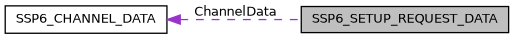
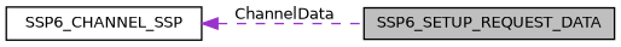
  digraph {
    rankdir=LR
    node [color=black fontname=Helvetica fontsize=10 shape=record style=filled]
    n1 [fillcolor=grey75 fontcolor=black height=0.2 label=SSP6_SETUP_REQUEST_DATA width=0.4]
-   n2 [fillcolor=white height=0.2 label=SSP6_CHANNEL_DATA width=0.4]
+   n2 [fillcolor=white height=0.2 label=SSP6_CHANNEL_SSP width=0.4]
    n2 -> n1 [color=darkorchid3 dir=back fontname=Helvetica fontsize=10 label=" ChannelData" labelfontname=Helvetica labelfontsize=10 style=dashed]
  }
